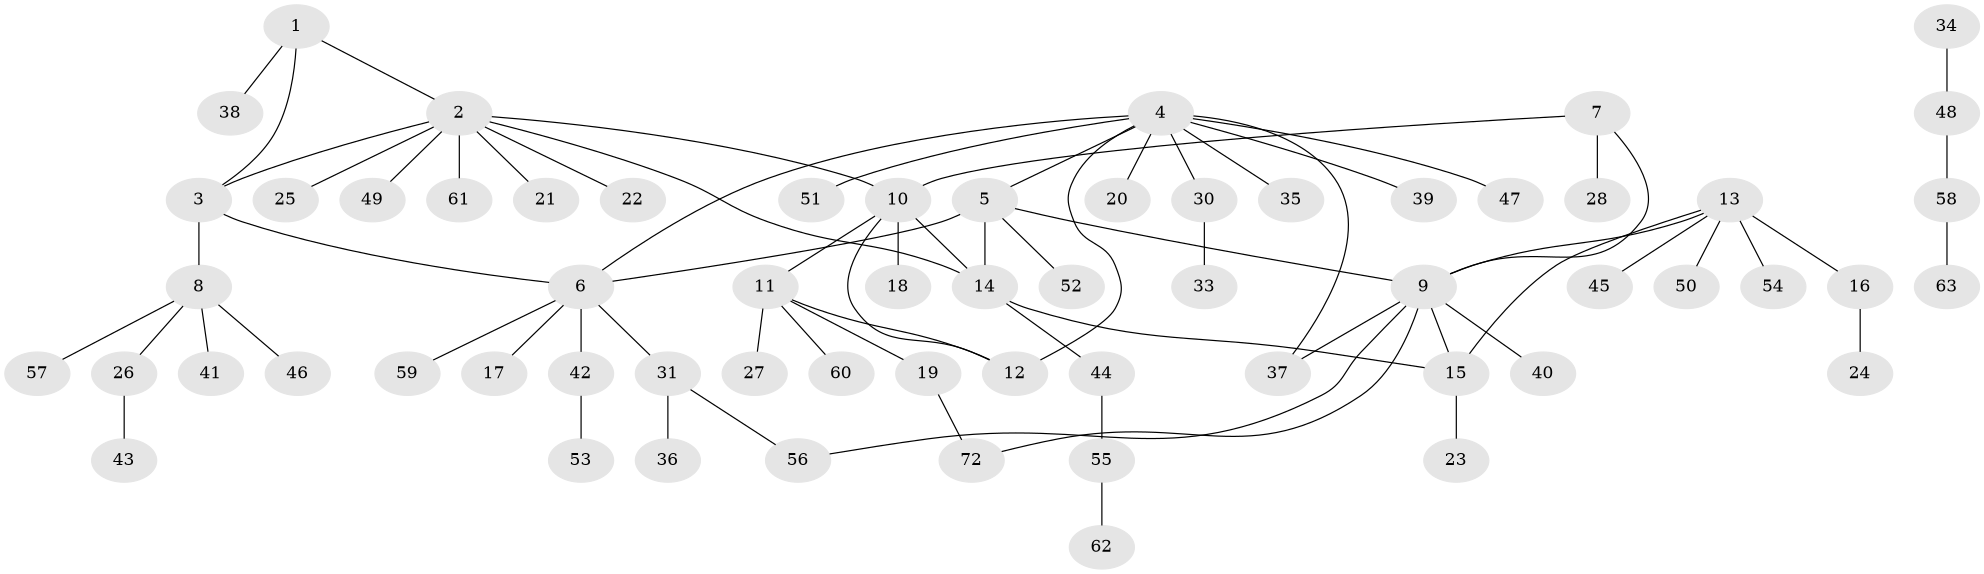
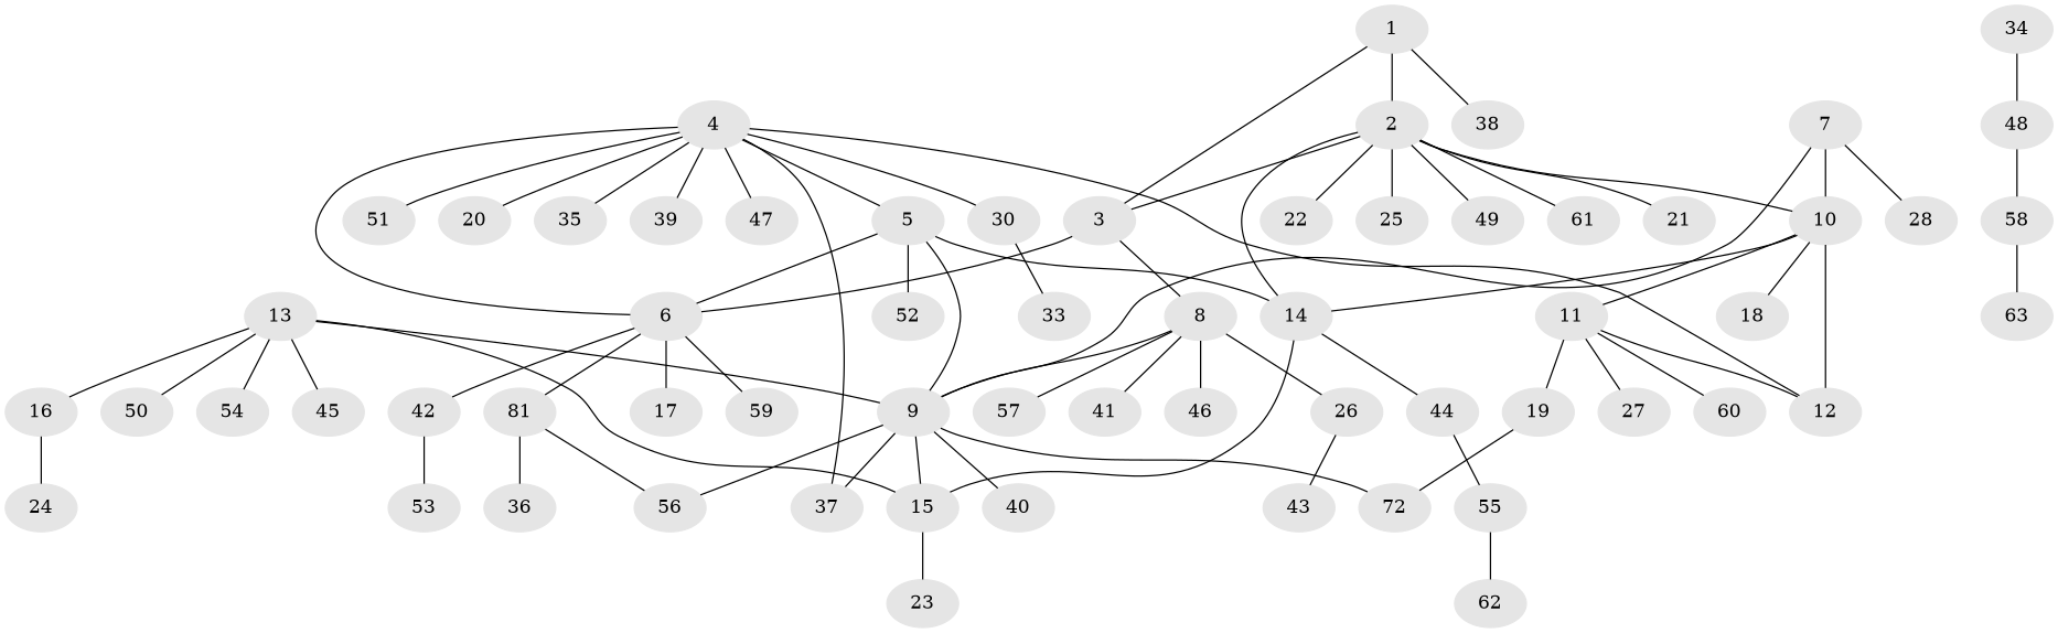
  graph {
    node [color=gray90 style=filled]
    1
    2
    3
    38
    10
    14
    21
    22
    25
    49
    61
    6
    8
    12
    11
    18
    15
    44
    17
-   31
+   31 [label=81]
    42
    59
    9
    26
    41
    46
    57
    4
    5
    20
    30
    35
    37
    39
    47
    51
    52
    33
    n39 [label=72]
    40
    56
    36
    53
    7
    28
    43
    23
    19
    27
    60
    13
    16
    45
    50
    54
    24
    55
    34
    48
    58
    62
    63
    1 -- 2
    1 -- 3
    1 -- 38
    2 -- 3
    2 -- 10
    2 -- 14
    2 -- 21
    2 -- 22
    2 -- 25
    2 -- 49
    2 -- 61
    3 -- 6
    3 -- 8
    10 -- 14
    10 -- 12
    10 -- 11
    10 -- 18
    14 -- 15
    14 -- 44
    6 -- 17
    6 -- 31
    6 -- 42
    6 -- 59
+   8 -- 9
    8 -- 26
    8 -- 41
    8 -- 46
    8 -- 57
    11 -- 12
    11 -- 19
    11 -- 27
    11 -- 60
    15 -- 23
    44 -- 55
    31 -- 56
    31 -- 36
    42 -- 53
    9 -- 15
    9 -- 37
    9 -- n39
    9 -- 40
    9 -- 56
    26 -- 43
    4 -- 6
    4 -- 12
    4 -- 5
    4 -- 20
    4 -- 30
    4 -- 35
    4 -- 37
    4 -- 39
    4 -- 47
    4 -- 51
    5 -- 14
    5 -- 6
    5 -- 9
    5 -- 52
    30 -- 33
    7 -- 10
    7 -- 9
    7 -- 28
    19 -- n39
    13 -- 15
    13 -- 9
    13 -- 16
    13 -- 45
    13 -- 50
    13 -- 54
    16 -- 24
    55 -- 62
    34 -- 48
    48 -- 58
    58 -- 63
  }
